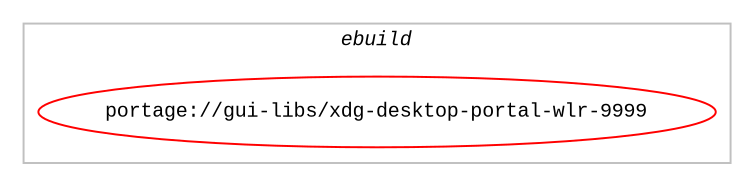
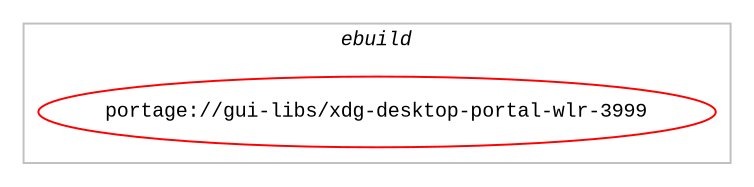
  digraph {
    compound=true
    concentrate=true
    fontname="Liberation Mono"
    fontsize=10
    newrank=true
    rankdir=TB
    ranksep=1.5
-   n1 [color=red fontname="Liberation Mono" fontsize=10 label="portage://gui-libs/xdg-desktop-portal-wlr-9999" width=4]
+   n1 [color=red fontname="Liberation Mono" fontsize=10 label="portage://gui-libs/xdg-desktop-portal-wlr-3999" width=4]
    subgraph cluster_1 {
      color=gray
      label=<<i>ebuild</i>>
      n1
    }
    subgraph cluster_2 {
      color=gray
      label=<<i>dependencies</i>>
      subgraph cluster_3 {
        color=gray
        fillcolor="#eeeeee"
        label=<<i>compile</i>>
        style=filled
      }
      subgraph cluster_4 {
        color=gray
        fillcolor="#eeeeee"
        label=<<i>compile and run</i>>
        style=filled
      }
      subgraph cluster_5 {
        color=gray
        fillcolor="#eeeeee"
        label=<<i>run</i>>
        style=filled
      }
    }
    subgraph cluster_6 {
      color=gray
      label=<<i>candidates</i>>
      rank=same
    }
  }
